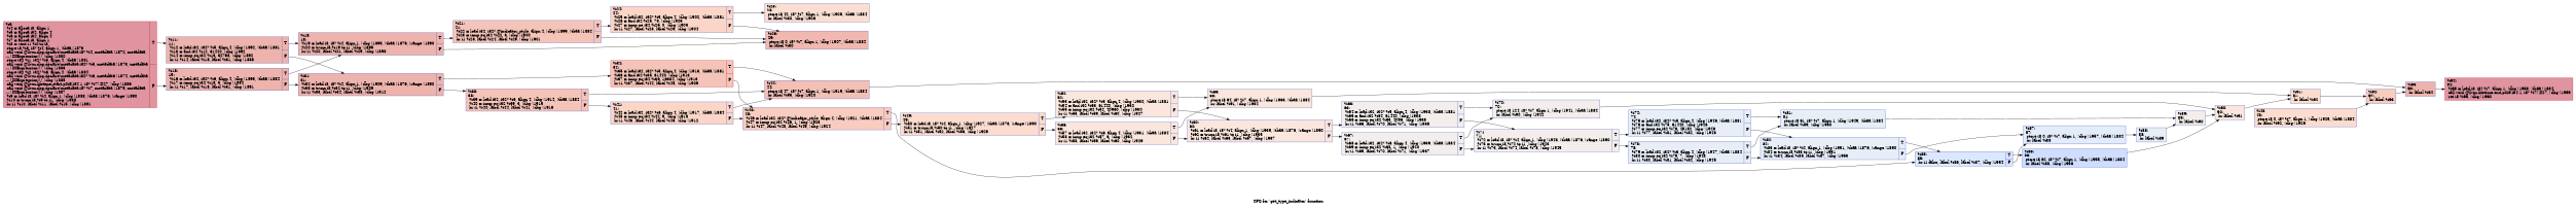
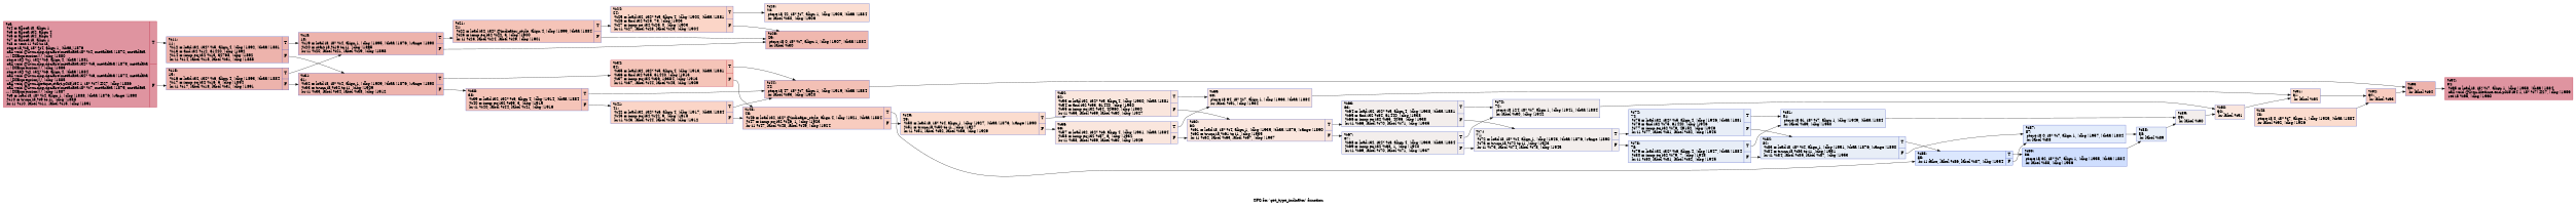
  digraph {
    label="CFG for 'get_type_indicator' function"
    rankdir=LR
    node [color="#3d50c3ff" fillcolor="#d6524470" shape=record style=filled]
    edge [tailport=s0]
    n1 [color="#b70d28ff" fillcolor="#b70d2870" label="{%3:\l  %4 = alloca i8, align 1\l  %5 = alloca i32, align 4\l  %6 = alloca i32, align 4\l  %7 = alloca i8, align 1\l  %8 = zext i1 %0 to i8\l  store i8 %8, i8* %4, align 1, !tbaa !1876\l  call void @llvm.dbg.declare(metadata i8* %4, metadata !1872, metadata\l... !DIExpression()), !dbg !1880\l  store i32 %1, i32* %5, align 4, !tbaa !1881\l  call void @llvm.dbg.declare(metadata i32* %5, metadata !1873, metadata\l... !DIExpression()), !dbg !1883\l  store i32 %2, i32* %6, align 4, !tbaa !1884\l  call void @llvm.dbg.declare(metadata i32* %6, metadata !1874, metadata\l... !DIExpression()), !dbg !1885\l  call void @llvm.lifetime.start.p0i8(i64 1, i8* %7) #27, !dbg !1886\l  call void @llvm.dbg.declare(metadata i8* %7, metadata !1875, metadata\l... !DIExpression()), !dbg !1887\l  %9 = load i8, i8* %4, align 1, !dbg !1888, !tbaa !1876, !range !1890\l  %10 = trunc i8 %9 to i1, !dbg !1888\l  br i1 %10, label %11, label %15, !dbg !1891\l|{<s0>T|<s1>F}}"]
    n2 [label="{%11:\l11:                                               \l  %12 = load i32, i32* %5, align 4, !dbg !1892, !tbaa !1881\l  %13 = and i32 %12, 61440, !dbg !1892\l  %14 = icmp eq i32 %13, 32768, !dbg !1892\l  br i1 %14, label %18, label %31, !dbg !1888\l|{<s0>T|<s1>F}}"]
    n3 [label="{%15:\l15:                                               \l  %16 = load i32, i32* %6, align 4, !dbg !1893, !tbaa !1884\l  %17 = icmp eq i32 %16, 5, !dbg !1894\l  br i1 %17, label %18, label %31, !dbg !1891\l|{<s0>T|<s1>F}}"]
-   n4 [label="{%18:\l18:                                               \l  %19 = load i8, i8* %4, align 1, !dbg !1895, !tbaa !1876, !range !1890\l  %20 = trunc i8 %19 to i1, !dbg !1895\l  br i1 %20, label %21, label %29, !dbg !1898\l|{<s0>T|<s1>F}}"]
+   n4 [label="{%18:\l18:                                               \l  %19 = load i8, i8* %4, align 1, !dbg !1895, !tbaa !1876, !range !1890\l  %20 = start i8 %19 to i1, !dbg !1895\l  br i1 %20, label %21, label %29, !dbg !1898\l|{<s0>T|<s1>F}}"]
    n5 [label="{%31:\l31:                                               \l  %32 = load i8, i8* %4, align 1, !dbg !1909, !tbaa !1876, !range !1890\l  %33 = trunc i8 %32 to i1, !dbg !1909\l  br i1 %33, label %34, label %38, !dbg !1912\l|{<s0>T|<s1>F}}"]
    n6 [fillcolor="#e97a5f70" label="{%21:\l21:                                               \l  %22 = load i32, i32* @indicator_style, align 4, !dbg !1899, !tbaa !1884\l  %23 = icmp eq i32 %22, 3, !dbg !1900\l  br i1 %23, label %24, label %29, !dbg !1901\l|{<s0>T|<s1>F}}"]
    n7 [fillcolor="#dc5d4a70" label="{%29:\l29:                                               \l  store i8 0, i8* %7, align 1, !dbg !1907, !tbaa !1884\l  br label %30\l}"]
    n8 [color="#b70d28ff" fillcolor="#e97a5f70" label="{%34:\l34:                                               \l  %35 = load i32, i32* %5, align 4, !dbg !1913, !tbaa !1881\l  %36 = and i32 %35, 61440, !dbg !1913\l  %37 = icmp eq i32 %36, 16384, !dbg !1913\l  br i1 %37, label %44, label %45, !dbg !1909\l|{<s0>T|<s1>F}}"]
    n9 [fillcolor="#e97a5f70" label="{%38:\l38:                                               \l  %39 = load i32, i32* %6, align 4, !dbg !1914, !tbaa !1884\l  %40 = icmp eq i32 %39, 3, !dbg !1915\l  br i1 %40, label %44, label %41, !dbg !1916\l|{<s0>T|<s1>F}}"]
    n10 [fillcolor="#f5a08170" label="{%24:\l24:                                               \l  %25 = load i32, i32* %5, align 4, !dbg !1902, !tbaa !1881\l  %26 = and i32 %25, 73, !dbg !1903\l  %27 = icmp ne i32 %26, 0, !dbg !1903\l  br i1 %27, label %28, label %29, !dbg !1904\l|{<s0>T|<s1>F}}"]
    n11 [fillcolor="#e5705870" label="{%44:\l44:                                               \l  store i8 47, i8* %7, align 1, !dbg !1919, !tbaa !1884\l  br label %93, !dbg !1920\l}"]
    n12 [fillcolor="#f08b6e70" label="{%45:\l45:                                               \l  %46 = load i32, i32* @indicator_style, align 4, !dbg !1921, !tbaa !1884\l  %47 = icmp eq i32 %46, 1, !dbg !1923\l  br i1 %47, label %48, label %49, !dbg !1924\l|{<s0>T|<s1>F}}"]
    n13 [fillcolor="#f5a08170" label="{%41:\l41:                                               \l  %42 = load i32, i32* %6, align 4, !dbg !1917, !tbaa !1884\l  %43 = icmp eq i32 %42, 9, !dbg !1918\l  br i1 %43, label %44, label %45, !dbg !1912\l|{<s0>T|<s1>F}}"]
    n14 [fillcolor="#f7b59970" label="{%28:\l28:                                               \l  store i8 42, i8* %7, align 1, !dbg !1905, !tbaa !1884\l  br label %30, !dbg !1906\l}"]
    n15 [color="#b70d28ff" fillcolor="#b70d2870" label="{%94:\l94:                                               \l  %95 = load i8, i8* %7, align 1, !dbg !1958, !tbaa !1884\l  call void @llvm.lifetime.end.p0i8(i64 1, i8* %7) #27, !dbg !1959\l  ret i8 %95, !dbg !1960\l}"]
    n16 [label="{%93:\l93:                                               \l  br label %94\l}"]
    n17 [fillcolor="#f7af9170" label="{%49:\l49:                                               \l  %50 = load i8, i8* %4, align 1, !dbg !1927, !tbaa !1876, !range !1890\l  %51 = trunc i8 %50 to i1, !dbg !1927\l  br i1 %51, label %52, label %56, !dbg !1929\l|{<s0>T|<s1>F}}"]
    n18 [fillcolor="#aec9fc70" label="{%85:\l85:                                               \l  br i1 false, label %86, label %87, !dbg !1954\l|{<s0>T|<s1>F}}"]
    n19 [fillcolor="#f7af9170" label="{%48:\l48:                                               \l  store i8 0, i8* %7, align 1, !dbg !1925, !tbaa !1884\l  br label %92, !dbg !1926\l}"]
    n20 [fillcolor="#f08b6e70" label="{%92:\l92:                                               \l  br label %93\l}"]
    n21 [fillcolor="#f3c7b170" label="{%52:\l52:                                               \l  %53 = load i32, i32* %5, align 4, !dbg !1930, !tbaa !1881\l  %54 = and i32 %53, 61440, !dbg !1930\l  %55 = icmp eq i32 %54, 40960, !dbg !1930\l  br i1 %55, label %59, label %60, !dbg !1927\l|{<s0>T|<s1>F}}"]
    n22 [fillcolor="#f3c7b170" label="{%56:\l56:                                               \l  %57 = load i32, i32* %6, align 4, !dbg !1931, !tbaa !1884\l  %58 = icmp eq i32 %57, 6, !dbg !1932\l  br i1 %58, label %59, label %60, !dbg !1929\l|{<s0>T|<s1>F}}"]
    n23 [fillcolor="#f3c7b170" label="{%59:\l59:                                               \l  store i8 64, i8* %7, align 1, !dbg !1933, !tbaa !1884\l  br label %91, !dbg !1934\l}"]
    n24 [fillcolor="#f3c7b170" label="{%60:\l60:                                               \l  %61 = load i8, i8* %4, align 1, !dbg !1935, !tbaa !1876, !range !1890\l  %62 = trunc i8 %61 to i1, !dbg !1935\l  br i1 %62, label %63, label %67, !dbg !1937\l|{<s0>T|<s1>F}}"]
    n25 [fillcolor="#f7af9170" label="{%91:\l91:                                               \l  br label %92\l}"]
    n26 [fillcolor="#e3d9d370" label="{%63:\l63:                                               \l  %64 = load i32, i32* %5, align 4, !dbg !1938, !tbaa !1881\l  %65 = and i32 %64, 61440, !dbg !1938\l  %66 = icmp eq i32 %65, 4096, !dbg !1938\l  br i1 %66, label %70, label %71, !dbg !1935\l|{<s0>T|<s1>F}}"]
    n27 [fillcolor="#e3d9d370" label="{%67:\l67:                                               \l  %68 = load i32, i32* %6, align 4, !dbg !1939, !tbaa !1884\l  %69 = icmp eq i32 %68, 1, !dbg !1940\l  br i1 %69, label %70, label %71, !dbg !1937\l|{<s0>T|<s1>F}}"]
    n28 [fillcolor="#e3d9d370" label="{%70:\l70:                                               \l  store i8 124, i8* %7, align 1, !dbg !1941, !tbaa !1884\l  br label %90, !dbg !1942\l}"]
    n29 [fillcolor="#e3d9d370" label="{%71:\l71:                                               \l  %72 = load i8, i8* %4, align 1, !dbg !1943, !tbaa !1876, !range !1890\l  %73 = trunc i8 %72 to i1, !dbg !1943\l  br i1 %73, label %74, label %78, !dbg !1945\l|{<s0>T|<s1>F}}"]
    n30 [fillcolor="#f3c7b170" label="{%90:\l90:                                               \l  br label %91\l}"]
    n31 [fillcolor="#cbd8ee70" label="{%74:\l74:                                               \l  %75 = load i32, i32* %5, align 4, !dbg !1946, !tbaa !1881\l  %76 = and i32 %75, 61440, !dbg !1946\l  %77 = icmp eq i32 %76, 49152, !dbg !1946\l  br i1 %77, label %81, label %82, !dbg !1943\l|{<s0>T|<s1>F}}"]
    n32 [fillcolor="#cbd8ee70" label="{%78:\l78:                                               \l  %79 = load i32, i32* %6, align 4, !dbg !1947, !tbaa !1884\l  %80 = icmp eq i32 %79, 7, !dbg !1948\l  br i1 %80, label %81, label %82, !dbg !1945\l|{<s0>T|<s1>F}}"]
    n33 [fillcolor="#cbd8ee70" label="{%81:\l81:                                               \l  store i8 61, i8* %7, align 1, !dbg !1949, !tbaa !1884\l  br label %89, !dbg !1950\l}"]
    n34 [fillcolor="#cbd8ee70" label="{%82:\l82:                                               \l  %83 = load i8, i8* %4, align 1, !dbg !1951, !tbaa !1876, !range !1890\l  %84 = trunc i8 %83 to i1, !dbg !1951\l  br i1 %84, label %85, label %87, !dbg !1953\l|{<s0>T|<s1>F}}"]
    n35 [fillcolor="#e3d9d370" label="{%89:\l89:                                               \l  br label %90\l}"]
    n36 [fillcolor="#bfd3f670" label="{%87:\l87:                                               \l  store i8 0, i8* %7, align 1, !dbg !1957, !tbaa !1884\l  br label %88\l}"]
    n37 [fillcolor="#93b5fe70" label="{%86:\l86:                                               \l  store i8 62, i8* %7, align 1, !dbg !1955, !tbaa !1884\l  br label %88, !dbg !1956\l}"]
    n38 [fillcolor="#cbd8ee70" label="{%88:\l88:                                               \l  br label %89\l}"]
    n1 -> n2
    n1 -> n3 [tailport=s1]
    n2 -> n4
    n2 -> n5 [tailport=s1]
    n3 -> n4
    n3 -> n5 [tailport=s1]
    n4 -> n6
    n4 -> n7 [tailport=s1]
    n5 -> n8
    n5 -> n9 [tailport=s1]
    n6 -> n7 [tailport=s1]
    n6 -> n10
    n8 -> n11
    n8 -> n12 [tailport=s1]
    n9 -> n11
    n9 -> n13 [tailport=s1]
    n10 -> n7 [tailport=s1]
    n10 -> n14
    n11 -> n16
    n12 -> n17 [tailport=s1]
    n12 -> n18
    n13 -> n11
    n13 -> n12 [tailport=s1]
    n16 -> n15
    n17 -> n21
    n17 -> n22 [tailport=s1]
    n18 -> n36 [tailport=s1]
    n18 -> n37
    n19 -> n20
    n20 -> n16
    n21 -> n23
    n21 -> n24 [tailport=s1]
    n22 -> n23
    n22 -> n24 [tailport=s1]
    n23 -> n25
    n24 -> n26
    n24 -> n27 [tailport=s1]
    n25 -> n20
    n26 -> n28
    n26 -> n29 [tailport=s1]
    n27 -> n28
    n27 -> n29 [tailport=s1]
    n28 -> n30
    n29 -> n31
    n29 -> n32 [tailport=s1]
    n30 -> n25
    n31 -> n33
    n31 -> n34 [tailport=s1]
    n32 -> n33
    n32 -> n34 [tailport=s1]
    n33 -> n35
    n34 -> n18
    n34 -> n36 [tailport=s1]
    n35 -> n30
    n36 -> n38
-   n37 -> n30
+   n37 -> n38
    n38 -> n35
  }
